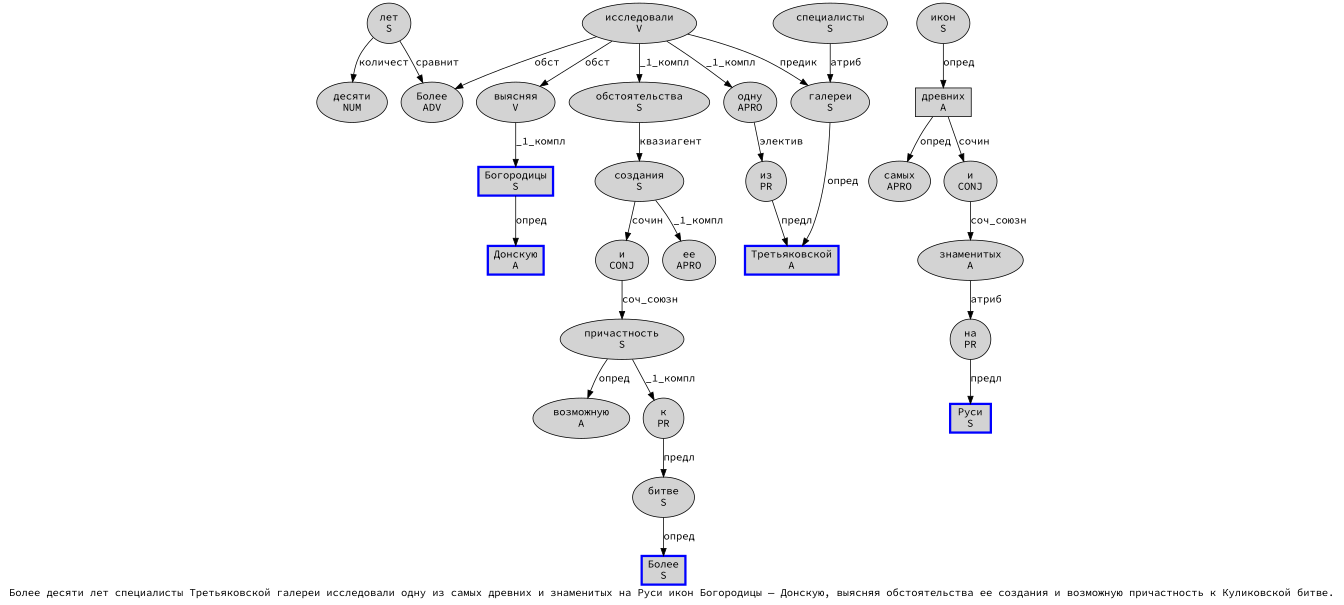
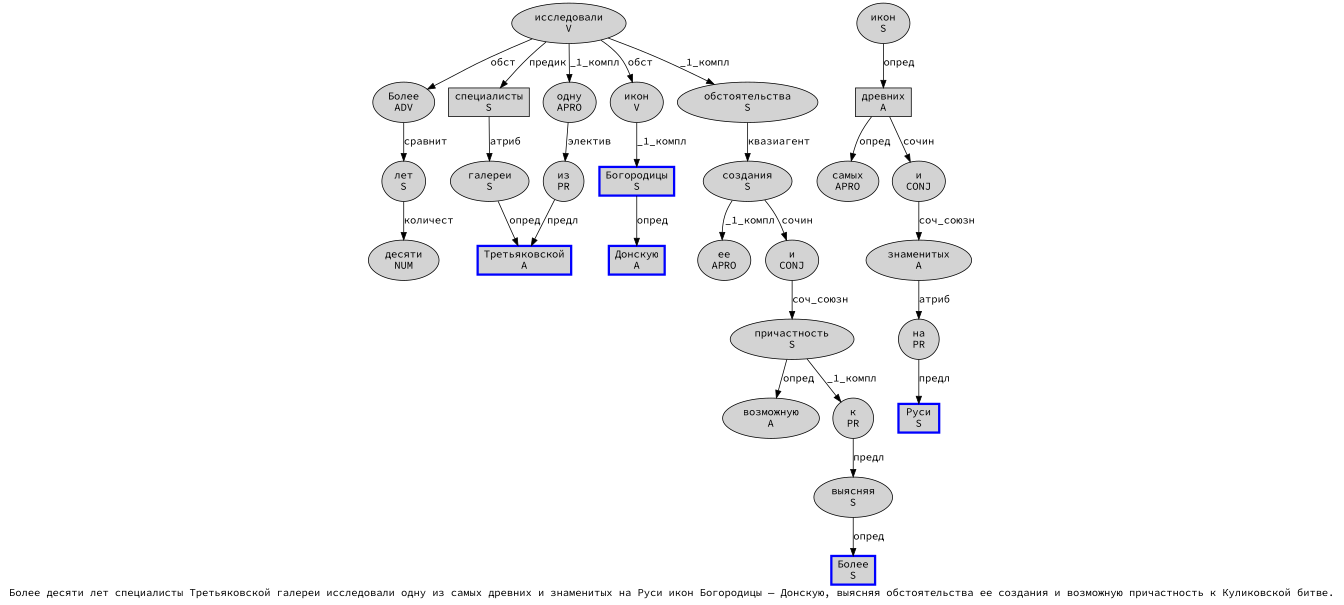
  digraph {
    fontname="Source Code Pro"
    label="Более десяти лет специалисты Третьяковской галереи исследовали одну из самых древних и знаменитых на Руси икон Богородицы — Донскую, выясняя обстоятельства ее создания и возможную причастность к Куликовской битве."
    node [fillcolor=lightgray fontname="Source Code Pro" penwidth=1 shape=ellipse style=filled]
    edge [fontname="Source Code Pro"]
    n1 [label="Более\nADV"]
    n2 [label="лет\nS"]
    n3 [label="десяти\nNUM"]
-   n4 [label="специалисты\nS"]
+   n4 [label="специалисты\nS" shape=box]
    n5 [label="галереи\nS"]
    n6 [color=blue label="Третьяковской\nA" penwidth=3 shape=box]
    n7 [label="исследовали\nV"]
    n8 [label="одну\nAPRO"]
-   n9 [label="выясняя\nV"]
+   n9 [label="икон\nV"]
    n10 [label="обстоятельства\nS"]
    n11 [label="из\nPR"]
    n12 [color=blue label="Богородицы\nS" penwidth=3 shape=box]
    n13 [label="создания\nS"]
    n14 [label="икон\nS"]
    n15 [label="древних\nA" shape=box]
    n16 [label="самых\nAPRO"]
    n17 [label="и\nCONJ"]
    n18 [label="знаменитых\nA"]
    n19 [label="на\nPR"]
    n20 [color=blue label="Руси\nS" penwidth=3 shape=box]
    n21 [color=blue label="Донскую\nA" penwidth=3 shape=box]
    n22 [label="ее\nAPRO"]
    n23 [label="и\nCONJ"]
    n24 [label="причастность\nS"]
    n25 [label="возможную\nA"]
    n26 [label="к\nPR"]
-   n27 [label="битве\nS"]
+   n27 [label="выясняя\nS"]
    n28 [color=blue label="Более\nS" penwidth=3 shape=box]
-   n2 -> n1 [label="сравнит"]
+   n1 -> n2 [label="сравнит"]
    n2 -> n3 [label="количест"]
    n4 -> n5 [label="атриб"]
    n5 -> n6 [label="опред"]
    n7 -> n1 [label="обст"]
-   n7 -> n5 [label="предик"]
+   n7 -> n4 [label="предик"]
    n7 -> n8 [label="_1_компл"]
    n7 -> n9 [label="обст"]
    n7 -> n10 [label="_1_компл"]
    n8 -> n11 [label="электив"]
    n9 -> n12 [label="_1_компл"]
    n10 -> n13 [label="квазиагент"]
    n11 -> n6 [label="предл"]
    n12 -> n21 [label="опред"]
    n13 -> n22 [label="_1_компл"]
    n13 -> n23 [label="сочин"]
    n14 -> n15 [label="опред"]
    n15 -> n16 [label="опред"]
    n15 -> n17 [label="сочин"]
    n17 -> n18 [label="соч_союзн"]
    n18 -> n19 [label="атриб"]
    n19 -> n20 [label="предл"]
    n23 -> n24 [label="соч_союзн"]
    n24 -> n25 [label="опред"]
    n24 -> n26 [label="_1_компл"]
    n26 -> n27 [label="предл"]
    n27 -> n28 [label="опред"]
  }
